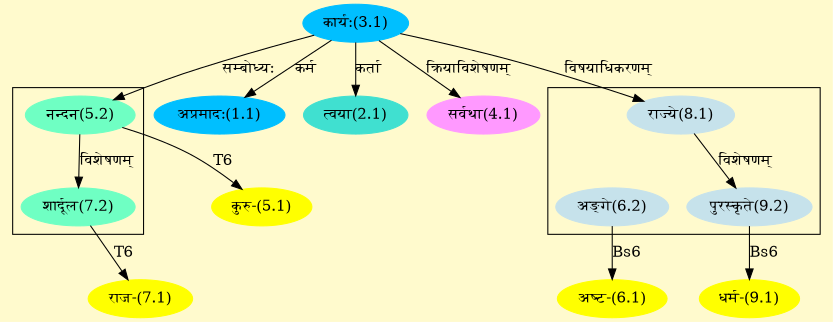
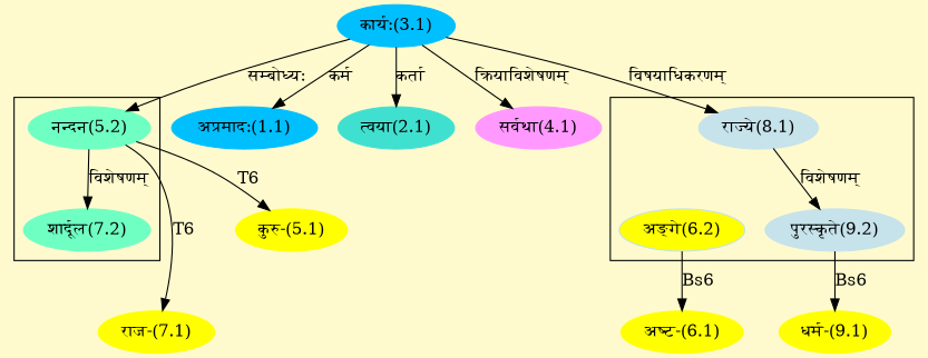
  digraph {
    bgcolor=lemonchiffon1
    compound=true
    rankdir=BT
    node [color="#FFFF00" style=filled]
    edge [dir=back]
-   n1 [color="#C6E2EB" label="अङ्गे(6.2)"]
+   n1 [color="#C6E2EB" label="अङ्गे(6.2)" fillcolor="#FFFF00"]
    n2 [color="#C6E2EB" label="राज्ये(8.1)"]
    n3 [color="#C6E2EB" label="पुरस्कृते(9.2)"]
    n4 [color="#6FFFC3" label="शार्दूल(7.2)"]
    n5 [color="#6FFFC3" label="नन्दन(5.2)"]
    n6 [color="#00BFFF" label="कार्यः(3.1)"]
    n7 [color="#00BFFF" label="अप्रमादः(1.1)"]
    n8 [color="#40E0D0" label="त्वया(2.1)"]
    n9 [color="#FF99FF" label="सर्वथा(4.1)"]
    n10 [label="कुरु-(5.1)"]
    n11 [label="अष्ट-(6.1)"]
    n12 [label="राज-(7.1)"]
    n13 [label="धर्म-(9.1)"]
    subgraph cluster_1 {
      n1
      n2
      n3
    }
    subgraph cluster_2 {
      n4
      n5
    }
    n2 -> n6 [label="विषयाधिकरणम्"]
    n3 -> n2 [label="विशेषणम्"]
    n4 -> n5 [label="विशेषणम्"]
    n5 -> n6 [label="सम्बोध्यः"]
    n7 -> n6 [label="कर्म"]
    n8 -> n6 [label="कर्ता"]
    n9 -> n6 [label="क्रियाविशेषणम्"]
    n10 -> n5 [label=T6]
    n11 -> n1 [label=Bs6]
-   n12 -> n4 [label=T6]
+   n12 -> n5 [label=T6]
    n13 -> n3 [label=Bs6]
  }
